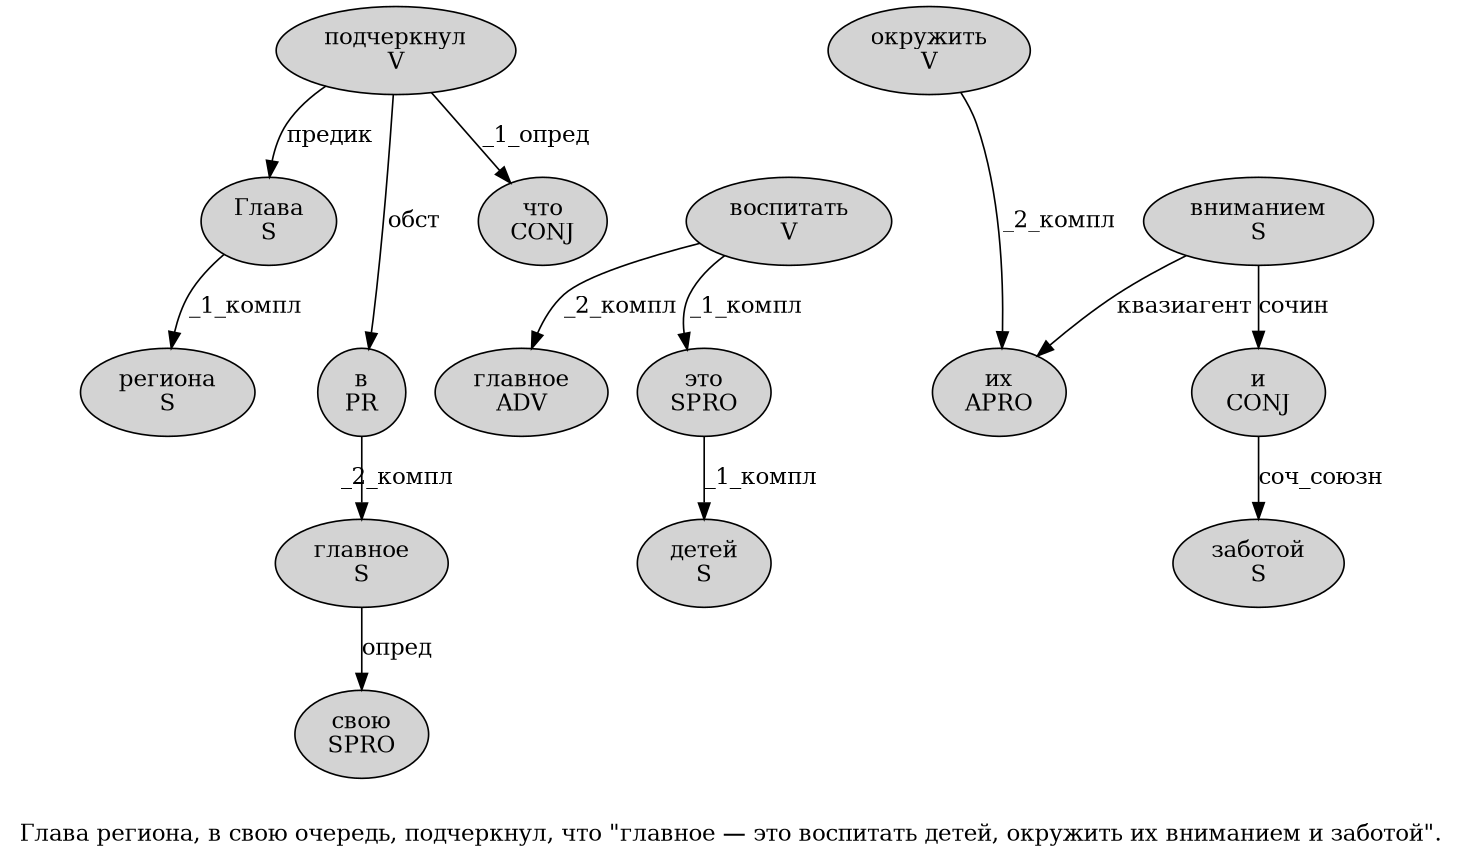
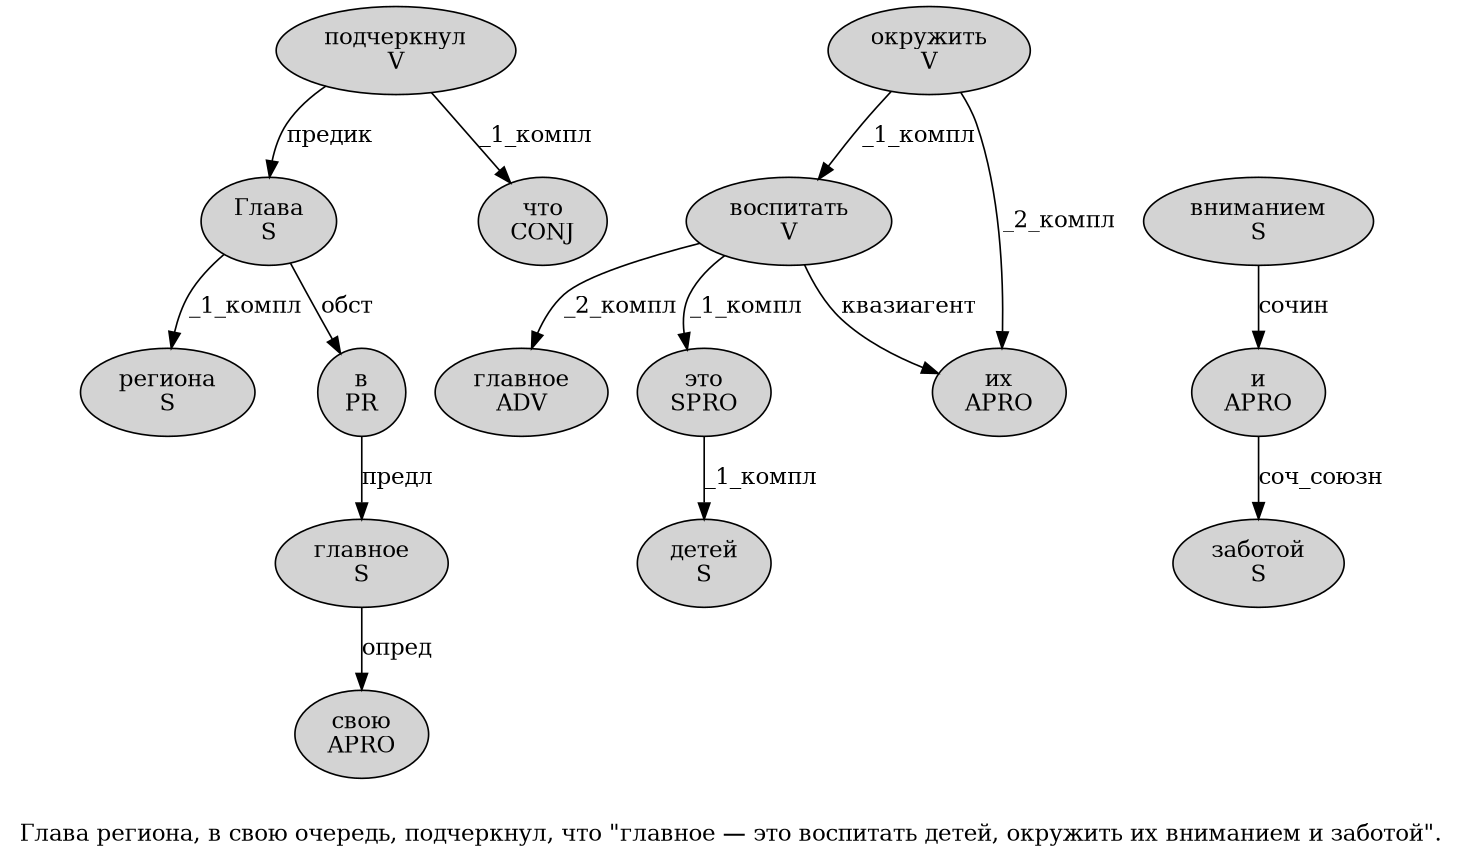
  digraph {
    fontname="DejaVu Serif"
    label="Глава региона, в свою очередь, подчеркнул, что \"главное — это воспитать детей, окружить их вниманием и заботой\"."
    node [fillcolor=lightgray fontname="DejaVu Serif" penwidth=1 shape=ellipse style=filled]
    edge [fontname="DejaVu Serif"]
    n1 [label="Глава\nS"]
    n2 [label="региона\nS"]
    n3 [label="в\nPR"]
    n4 [label="главное\nS"]
-   n5 [label="свою\nSPRO"]
+   n5 [label="свою\nAPRO"]
    n6 [label="подчеркнул\nV"]
    n7 [label="что\nCONJ"]
    n8 [label="главное\nADV"]
    n9 [label="это\nSPRO"]
    n10 [label="детей\nS"]
    n11 [label="воспитать\nV"]
    n12 [label="окружить\nV"]
    n13 [label="их\nAPRO"]
    n14 [label="вниманием\nS"]
-   n15 [label="и\nCONJ"]
+   n15 [label="и\nAPRO"]
    n16 [label="заботой\nS"]
    n1 -> n2 [label="_1_компл"]
-   n3 -> n4 [label="_2_компл"]
+   n3 -> n4 [label="предл"]
    n4 -> n5 [label="опред"]
    n6 -> n1 [label="предик"]
-   n6 -> n3 [label="обст"]
-   n6 -> n7 [label="_1_опред"]
+   n1 -> n3 [label="обст"]
+   n6 -> n7 [label="_1_компл"]
    n9 -> n10 [label="_1_компл"]
    n11 -> n8 [label="_2_компл"]
    n11 -> n9 [label="_1_компл"]
+   n12 -> n11 [label="_1_компл"]
    n12 -> n13 [label="_2_компл"]
-   n14 -> n13 [label="квазиагент"]
+   n11 -> n13 [label="квазиагент"]
    n14 -> n15 [label="сочин"]
    n15 -> n16 [label="соч_союзн"]
  }
